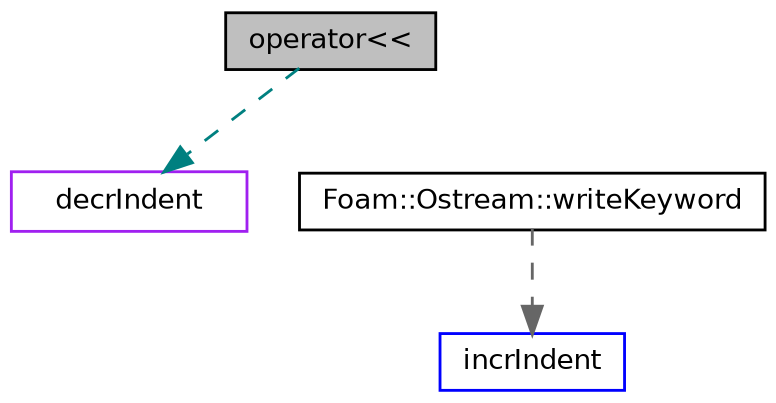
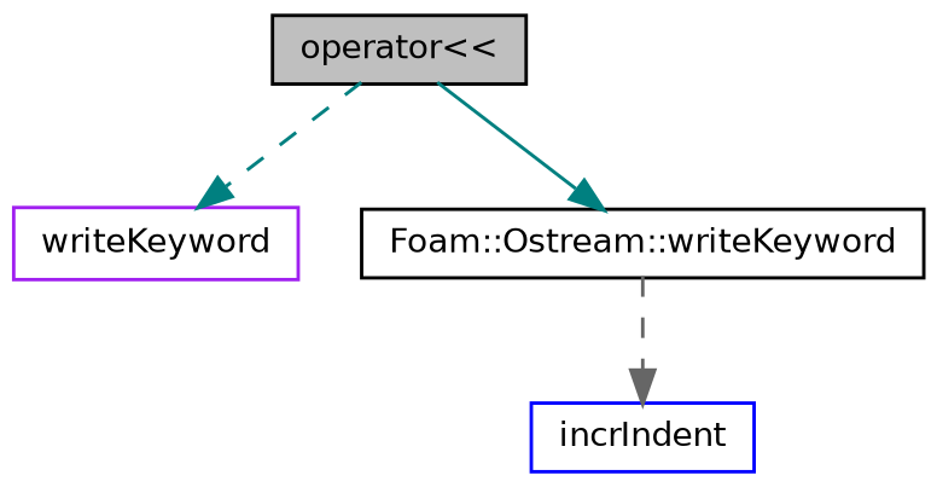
  digraph {
    rankdir=TB
    node [color=black fontname=Helvetica fontsize=10 shape=record]
    edge [color=teal fontname=Helvetica fontsize=10 labelfontname=Helvetica labelfontsize=10 style=dashed]
    n1 [fillcolor=grey75 fontcolor=black height=0.2 label="operator\<\<" style=filled width=0.4]
-   n2 [color=purple height=0.2 label=decrIndent width=0.4]
+   n2 [color=purple height=0.2 label=writeKeyword width=0.4]
    n3 [height=0.2 label="Foam::Ostream::writeKeyword" width=0.4]
    n4 [color=blue height=0.2 label=incrIndent width=0.4]
    n1 -> n2
+   n1 -> n3 [style=solid]
    n3 -> n4 [color=gray40]
  }
